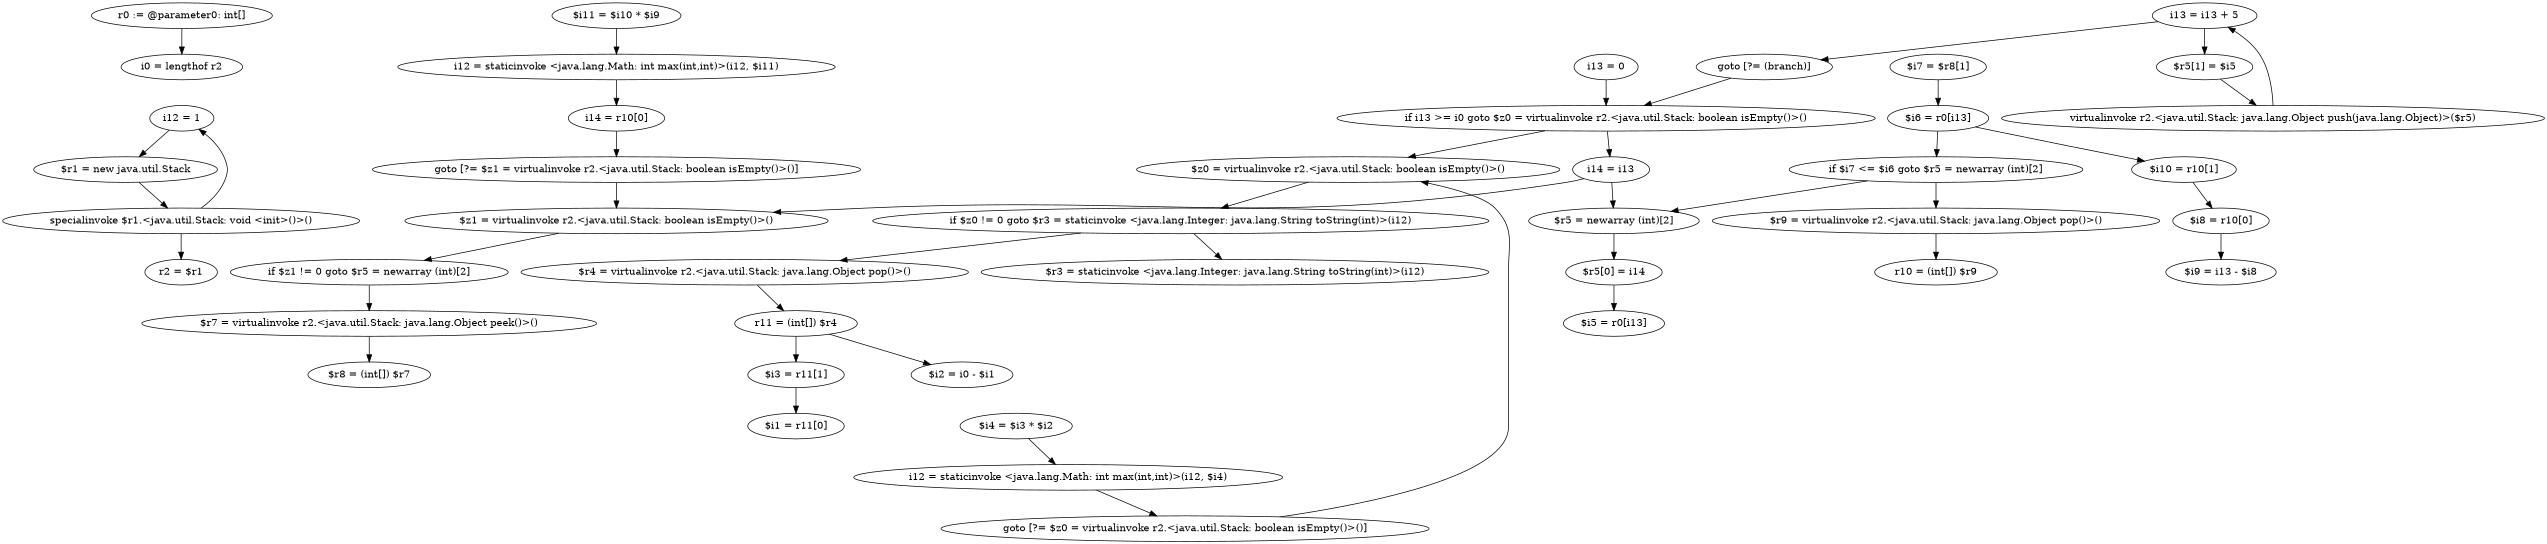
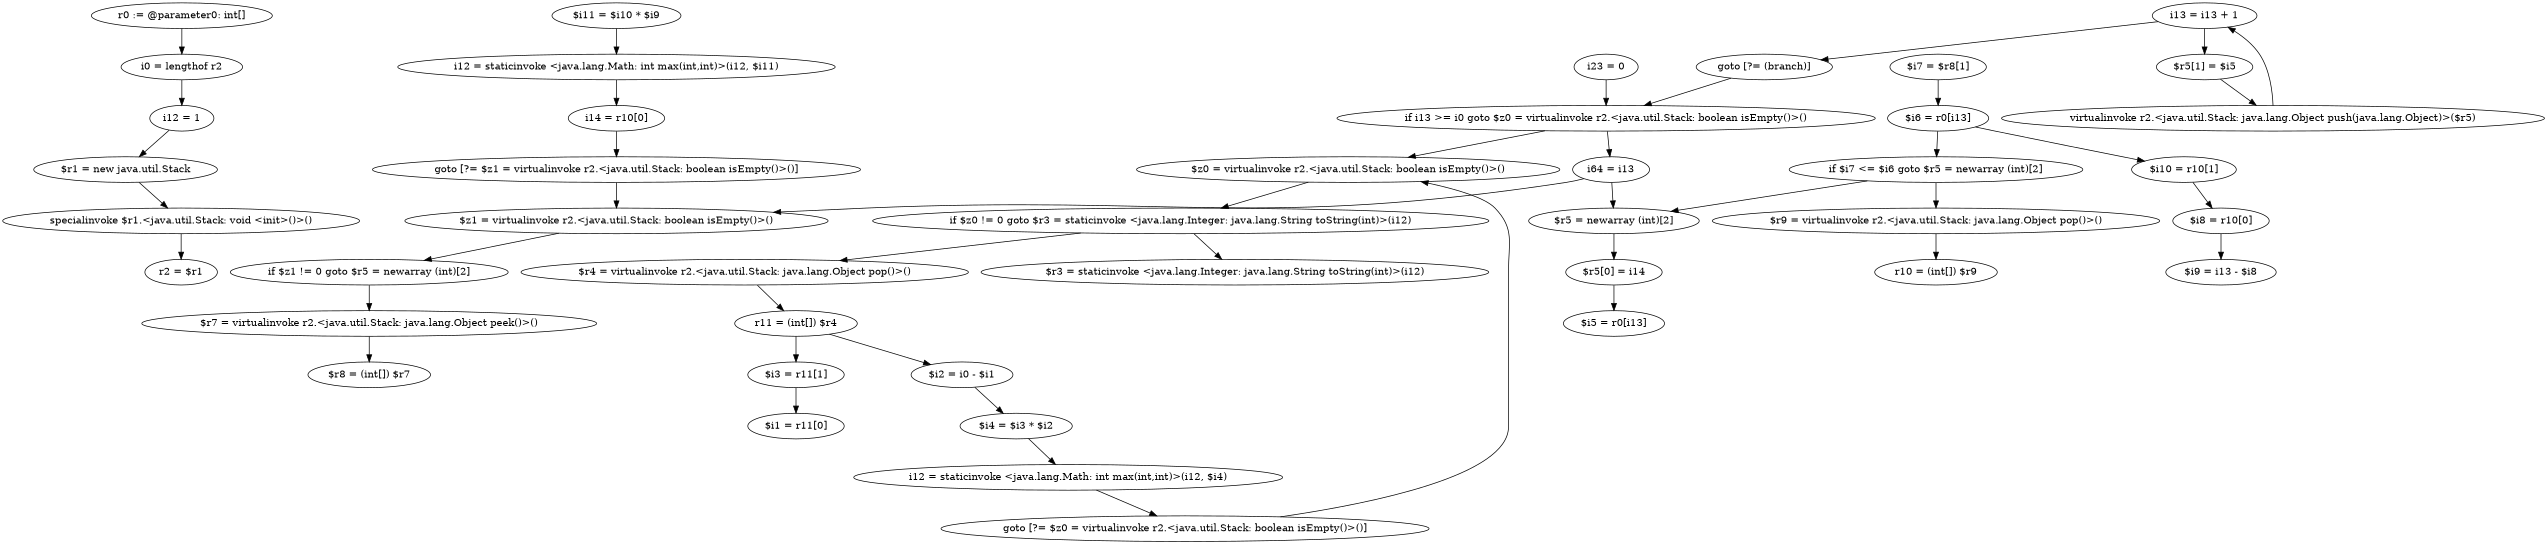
  digraph {
    n1 [label="i0 = lengthof r2"]
    "r0 := @parameter0: int[]"
    n3 [label="i12 = 1"]
    "$r1 = new java.util.Stack"
    "specialinvoke $r1.<java.util.Stack: void <init>()>()"
    "r2 = $r1"
-   "i13 = 0"
+   "i13 = 0" [label="i23 = 0"]
    "if i13 >= i0 goto $z0 = virtualinvoke r2.<java.util.Stack: boolean isEmpty()>()"
-   "i14 = i13"
+   "i14 = i13" [label="i64 = i13"]
    "$z0 = virtualinvoke r2.<java.util.Stack: boolean isEmpty()>()"
    "$z1 = virtualinvoke r2.<java.util.Stack: boolean isEmpty()>()"
    "$r5 = newarray (int)[2]"
    "if $z0 != 0 goto $r3 = staticinvoke <java.lang.Integer: java.lang.String toString(int)>(i12)"
    "if $z1 != 0 goto $r5 = newarray (int)[2]"
    "$r7 = virtualinvoke r2.<java.util.Stack: java.lang.Object peek()>()"
    "$r8 = (int[]) $r7"
    "$r5[0] = i14"
    "$i7 = $r8[1]"
    "$i6 = r0[i13]"
    "if $i7 <= $i6 goto $r5 = newarray (int)[2]"
    "$i10 = r10[1]"
    "$r9 = virtualinvoke r2.<java.util.Stack: java.lang.Object pop()>()"
    "r10 = (int[]) $r9"
    "$i8 = r10[0]"
    "$i9 = i13 - $i8"
    "$i11 = $i10 * $i9"
    "i12 = staticinvoke <java.lang.Math: int max(int,int)>(i12, $i11)"
    "i14 = r10[0]"
    "goto [?= $z1 = virtualinvoke r2.<java.util.Stack: boolean isEmpty()>()]"
    "$i5 = r0[i13]"
    "$r5[1] = $i5"
    "virtualinvoke r2.<java.util.Stack: java.lang.Object push(java.lang.Object)>($r5)"
-   "i13 = i13 + 1" [label="i13 = i13 + 5"]
+   "i13 = i13 + 1"
    "goto [?= (branch)]"
    "$r4 = virtualinvoke r2.<java.util.Stack: java.lang.Object pop()>()"
    "$r3 = staticinvoke <java.lang.Integer: java.lang.String toString(int)>(i12)"
    "r11 = (int[]) $r4"
    "$i3 = r11[1]"
    "$i2 = i0 - $i1"
    "$i1 = r11[0]"
    "$i4 = $i3 * $i2"
    "i12 = staticinvoke <java.lang.Math: int max(int,int)>(i12, $i4)"
    "goto [?= $z0 = virtualinvoke r2.<java.util.Stack: boolean isEmpty()>()]"
-   "specialinvoke $r1.<java.util.Stack: void <init>()>()" -> n3
+   n1 -> n3
    "r0 := @parameter0: int[]" -> n1
    n3 -> "$r1 = new java.util.Stack"
    "$r1 = new java.util.Stack" -> "specialinvoke $r1.<java.util.Stack: void <init>()>()"
    "specialinvoke $r1.<java.util.Stack: void <init>()>()" -> "r2 = $r1"
    "i13 = 0" -> "if i13 >= i0 goto $z0 = virtualinvoke r2.<java.util.Stack: boolean isEmpty()>()"
    "if i13 >= i0 goto $z0 = virtualinvoke r2.<java.util.Stack: boolean isEmpty()>()" -> "i14 = i13"
    "if i13 >= i0 goto $z0 = virtualinvoke r2.<java.util.Stack: boolean isEmpty()>()" -> "$z0 = virtualinvoke r2.<java.util.Stack: boolean isEmpty()>()"
    "i14 = i13" -> "$z1 = virtualinvoke r2.<java.util.Stack: boolean isEmpty()>()"
    "i14 = i13" -> "$r5 = newarray (int)[2]"
    "$z0 = virtualinvoke r2.<java.util.Stack: boolean isEmpty()>()" -> "if $z0 != 0 goto $r3 = staticinvoke <java.lang.Integer: java.lang.String toString(int)>(i12)"
    "$z1 = virtualinvoke r2.<java.util.Stack: boolean isEmpty()>()" -> "if $z1 != 0 goto $r5 = newarray (int)[2]"
    "$r5 = newarray (int)[2]" -> "$r5[0] = i14"
    "if $z0 != 0 goto $r3 = staticinvoke <java.lang.Integer: java.lang.String toString(int)>(i12)" -> "$r4 = virtualinvoke r2.<java.util.Stack: java.lang.Object pop()>()"
    "if $z0 != 0 goto $r3 = staticinvoke <java.lang.Integer: java.lang.String toString(int)>(i12)" -> "$r3 = staticinvoke <java.lang.Integer: java.lang.String toString(int)>(i12)"
    "if $z1 != 0 goto $r5 = newarray (int)[2]" -> "$r7 = virtualinvoke r2.<java.util.Stack: java.lang.Object peek()>()"
    "$r7 = virtualinvoke r2.<java.util.Stack: java.lang.Object peek()>()" -> "$r8 = (int[]) $r7"
    "$r5[0] = i14" -> "$i5 = r0[i13]"
    "$i7 = $r8[1]" -> "$i6 = r0[i13]"
    "$i6 = r0[i13]" -> "if $i7 <= $i6 goto $r5 = newarray (int)[2]"
    "$i6 = r0[i13]" -> "$i10 = r10[1]"
    "if $i7 <= $i6 goto $r5 = newarray (int)[2]" -> "$r5 = newarray (int)[2]"
    "if $i7 <= $i6 goto $r5 = newarray (int)[2]" -> "$r9 = virtualinvoke r2.<java.util.Stack: java.lang.Object pop()>()"
    "$i10 = r10[1]" -> "$i8 = r10[0]"
    "$r9 = virtualinvoke r2.<java.util.Stack: java.lang.Object pop()>()" -> "r10 = (int[]) $r9"
    "$i8 = r10[0]" -> "$i9 = i13 - $i8"
    "$i11 = $i10 * $i9" -> "i12 = staticinvoke <java.lang.Math: int max(int,int)>(i12, $i11)"
    "i12 = staticinvoke <java.lang.Math: int max(int,int)>(i12, $i11)" -> "i14 = r10[0]"
    "i14 = r10[0]" -> "goto [?= $z1 = virtualinvoke r2.<java.util.Stack: boolean isEmpty()>()]"
    "goto [?= $z1 = virtualinvoke r2.<java.util.Stack: boolean isEmpty()>()]" -> "$z1 = virtualinvoke r2.<java.util.Stack: boolean isEmpty()>()"
    "$r5[1] = $i5" -> "virtualinvoke r2.<java.util.Stack: java.lang.Object push(java.lang.Object)>($r5)"
    "virtualinvoke r2.<java.util.Stack: java.lang.Object push(java.lang.Object)>($r5)" -> "i13 = i13 + 1"
    "i13 = i13 + 1" -> "$r5[1] = $i5"
    "i13 = i13 + 1" -> "goto [?= (branch)]"
    "goto [?= (branch)]" -> "if i13 >= i0 goto $z0 = virtualinvoke r2.<java.util.Stack: boolean isEmpty()>()"
    "$r4 = virtualinvoke r2.<java.util.Stack: java.lang.Object pop()>()" -> "r11 = (int[]) $r4"
    "r11 = (int[]) $r4" -> "$i3 = r11[1]"
    "r11 = (int[]) $r4" -> "$i2 = i0 - $i1"
    "$i3 = r11[1]" -> "$i1 = r11[0]"
+   "$i2 = i0 - $i1" -> "$i4 = $i3 * $i2"
    "$i4 = $i3 * $i2" -> "i12 = staticinvoke <java.lang.Math: int max(int,int)>(i12, $i4)"
    "i12 = staticinvoke <java.lang.Math: int max(int,int)>(i12, $i4)" -> "goto [?= $z0 = virtualinvoke r2.<java.util.Stack: boolean isEmpty()>()]"
    "goto [?= $z0 = virtualinvoke r2.<java.util.Stack: boolean isEmpty()>()]" -> "$z0 = virtualinvoke r2.<java.util.Stack: boolean isEmpty()>()"
  }
